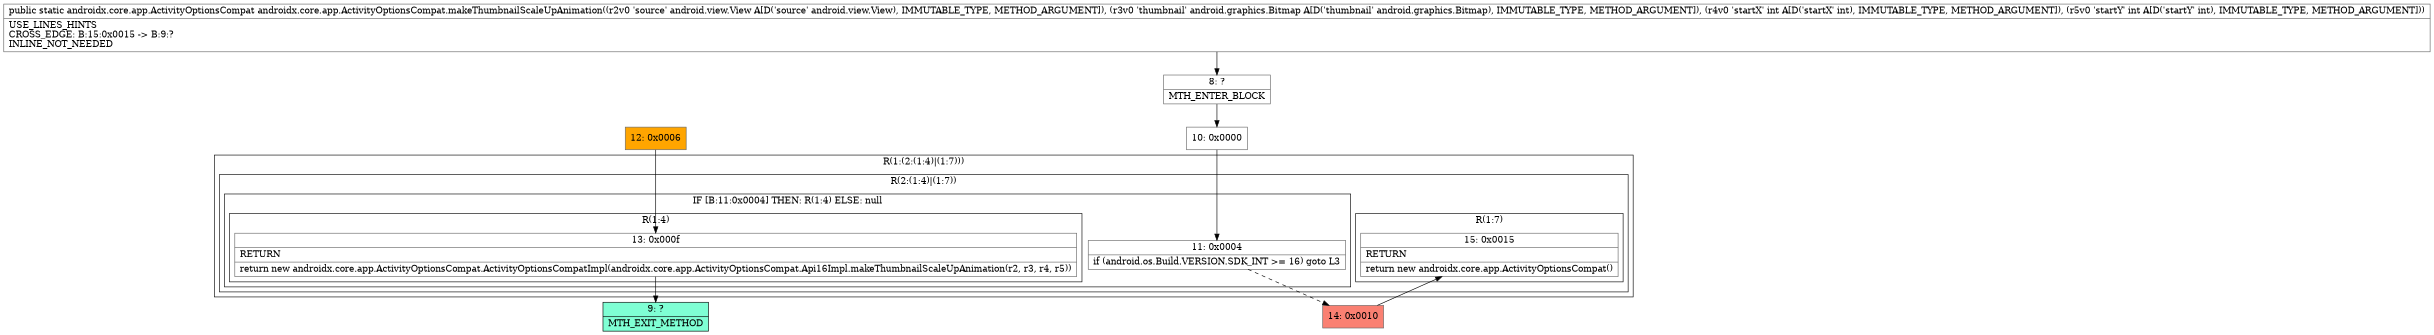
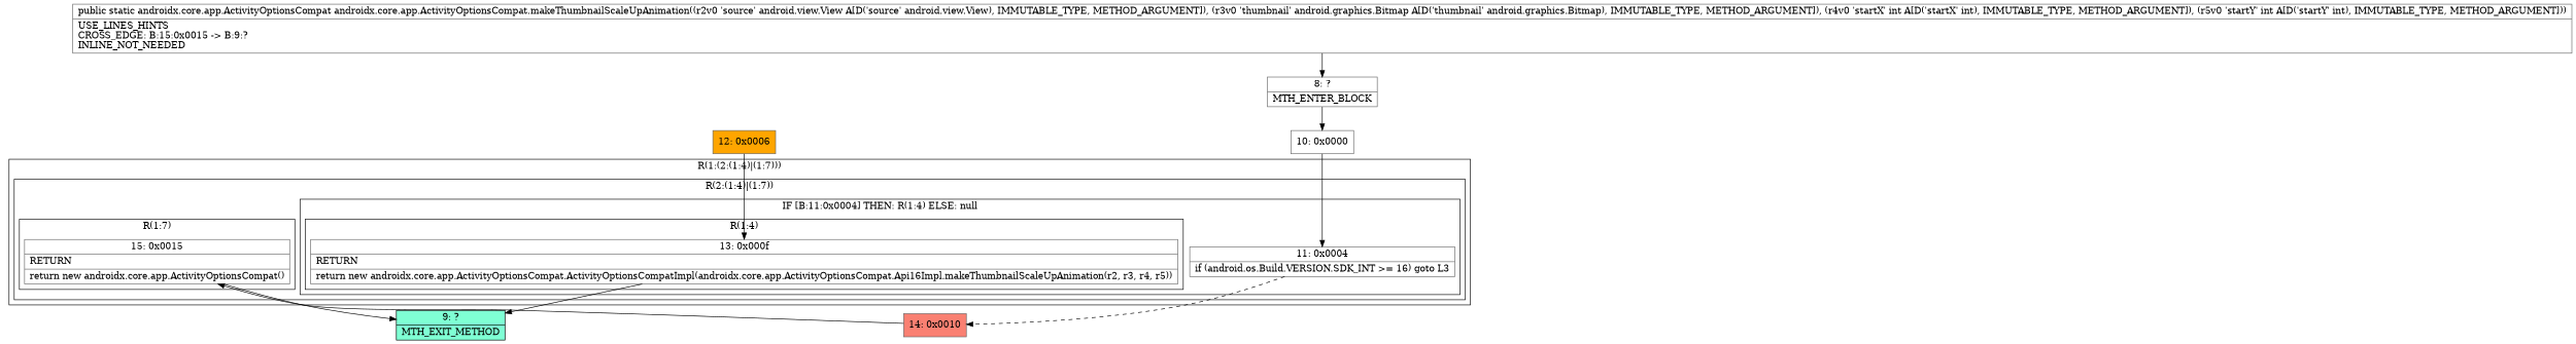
  digraph {
    node [color=gray40 fillcolor=white shape=record style=filled]
    n1 [label="{13\:\ 0x000f|RETURN\l|return new androidx.core.app.ActivityOptionsCompat.ActivityOptionsCompatImpl(androidx.core.app.ActivityOptionsCompat.Api16Impl.makeThumbnailScaleUpAnimation(r2, r3, r4, r5))\l}"]
    n2 [label="{11\:\ 0x0004|if (android.os.Build.VERSION.SDK_INT \>= 16) goto L3\l}"]
    n3 [label="{15\:\ 0x0015|RETURN\l|return new androidx.core.app.ActivityOptionsCompat()\l}"]
    n4 [color=black fillcolor=aquamarine label="{9\:\ ?|MTH_EXIT_METHOD\l}"]
    n5 [fillcolor=salmon label="{14\:\ 0x0010}"]
    n6 [fillcolor=orange label="{12\:\ 0x0006}"]
    n7 [label="{8\:\ ?|MTH_ENTER_BLOCK\l}"]
    n8 [label="{10\:\ 0x0000}"]
    n9 [label="{public static androidx.core.app.ActivityOptionsCompat androidx.core.app.ActivityOptionsCompat.makeThumbnailScaleUpAnimation((r2v0 'source' android.view.View A[D('source' android.view.View), IMMUTABLE_TYPE, METHOD_ARGUMENT]), (r3v0 'thumbnail' android.graphics.Bitmap A[D('thumbnail' android.graphics.Bitmap), IMMUTABLE_TYPE, METHOD_ARGUMENT]), (r4v0 'startX' int A[D('startX' int), IMMUTABLE_TYPE, METHOD_ARGUMENT]), (r5v0 'startY' int A[D('startY' int), IMMUTABLE_TYPE, METHOD_ARGUMENT]))  | USE_LINES_HINTS\lCROSS_EDGE: B:15:0x0015 \-\> B:9:?\lINLINE_NOT_NEEDED\l}"]
    subgraph cluster_1 {
      label="R(1:(2:(1:4)|(1:7)))"
      subgraph cluster_2 {
        label="R(2:(1:4)|(1:7))"
        subgraph cluster_3 {
          label="IF [B:11:0x0004] THEN: R(1:4) ELSE: null"
          n2
          subgraph cluster_4 {
            label="R(1:4)"
            n1
          }
        }
        subgraph cluster_5 {
          label="R(1:7)"
          n3
        }
      }
    }
    n1 -> n4
    n2 -> n5 [style=dashed]
+   n3 -> n4
    n5 -> n3
    n6 -> n1
    n7 -> n8
    n8 -> n2
    n9 -> n7
  }
